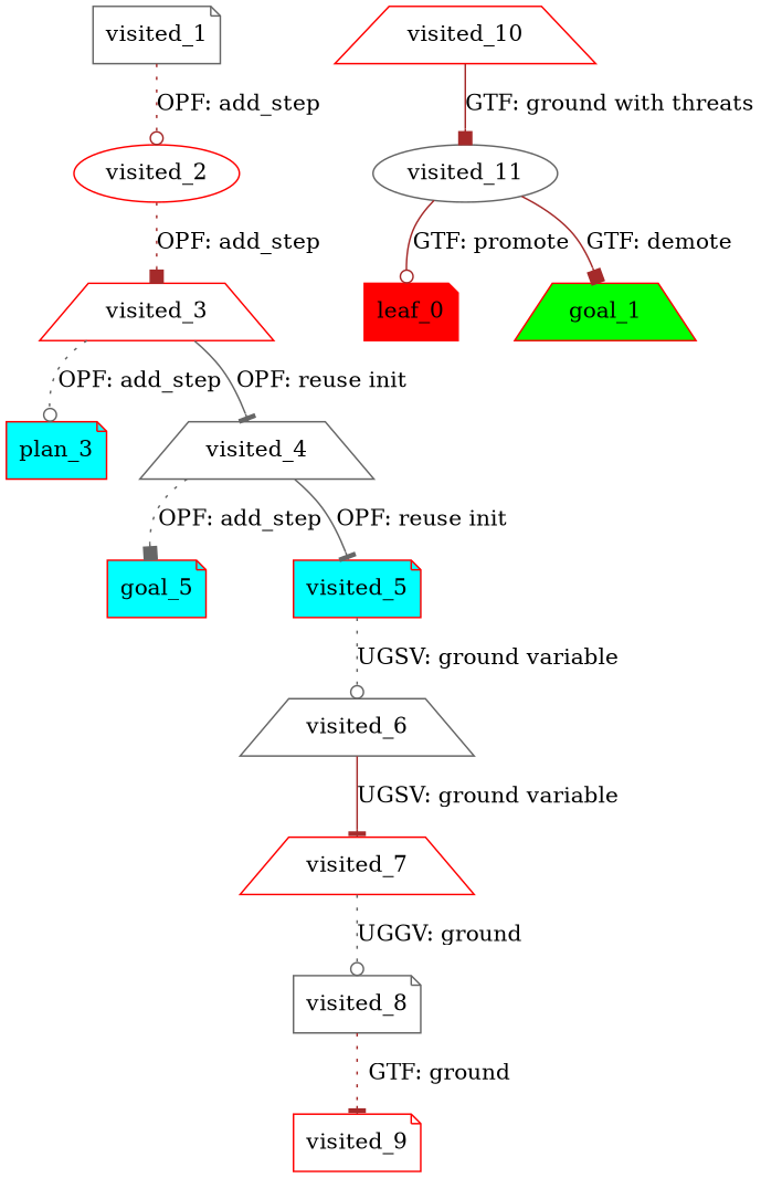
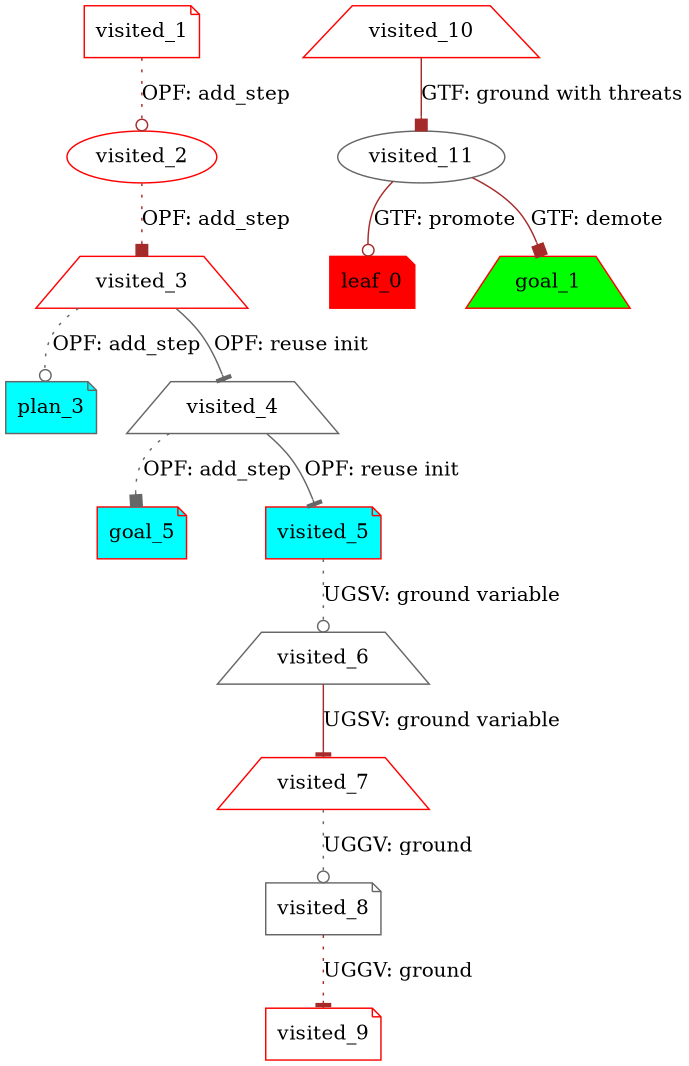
  digraph {
    node [color=red fillcolor=white shape=note style=filled]
    edge [arrowhead=odot color=brown style=dotted]
-   n1 [color=gray40 label=visited_1]
+   n1 [label=visited_1]
    n2 [label=visited_2 shape=ellipse]
    n3 [label=visited_3 shape=trapezium]
-   n4 [fillcolor=cyan label=plan_3]
+   n4 [color=gray40 fillcolor=cyan label=plan_3]
    n5 [color=gray40 label=visited_4 shape=trapezium]
    n6 [fillcolor=cyan label=goal_5]
    n7 [fillcolor=cyan label=visited_5]
    n8 [color=gray40 label=visited_6 shape=trapezium]
    n9 [label=visited_7 shape=trapezium]
    n10 [color=gray40 label=visited_8]
    n11 [label=visited_9]
    n12 [label=visited_10 shape=trapezium]
    n13 [color=gray40 label=visited_11 shape=ellipse]
    n14 [fillcolor=red label=leaf_0]
    n15 [fillcolor=green label=goal_1 shape=trapezium]
    n1 -> n2 [label="OPF: add_step"]
    n2 -> n3 [arrowhead=box label="OPF: add_step"]
    n3 -> n4 [color=gray40 label="OPF: add_step"]
    n3 -> n5 [arrowhead=tee color=gray40 label="OPF: reuse init" style=solid]
    n5 -> n6 [arrowhead=box color=gray40 label="OPF: add_step"]
    n5 -> n7 [arrowhead=tee color=gray40 label="OPF: reuse init" style=solid]
    n7 -> n8 [color=gray40 label="UGSV: ground variable"]
    n8 -> n9 [arrowhead=tee label="UGSV: ground variable" style=solid]
    n9 -> n10 [color=gray40 label="UGGV: ground"]
-   n10 -> n11 [arrowhead=tee label="GTF: ground"]
+   n10 -> n11 [arrowhead=tee label="UGGV: ground"]
    n12 -> n13 [arrowhead=box label="GTF: ground with threats" style=solid]
    n13 -> n14 [label="GTF: promote" style=solid]
    n13 -> n15 [arrowhead=box label="GTF: demote" style=solid]
  }
